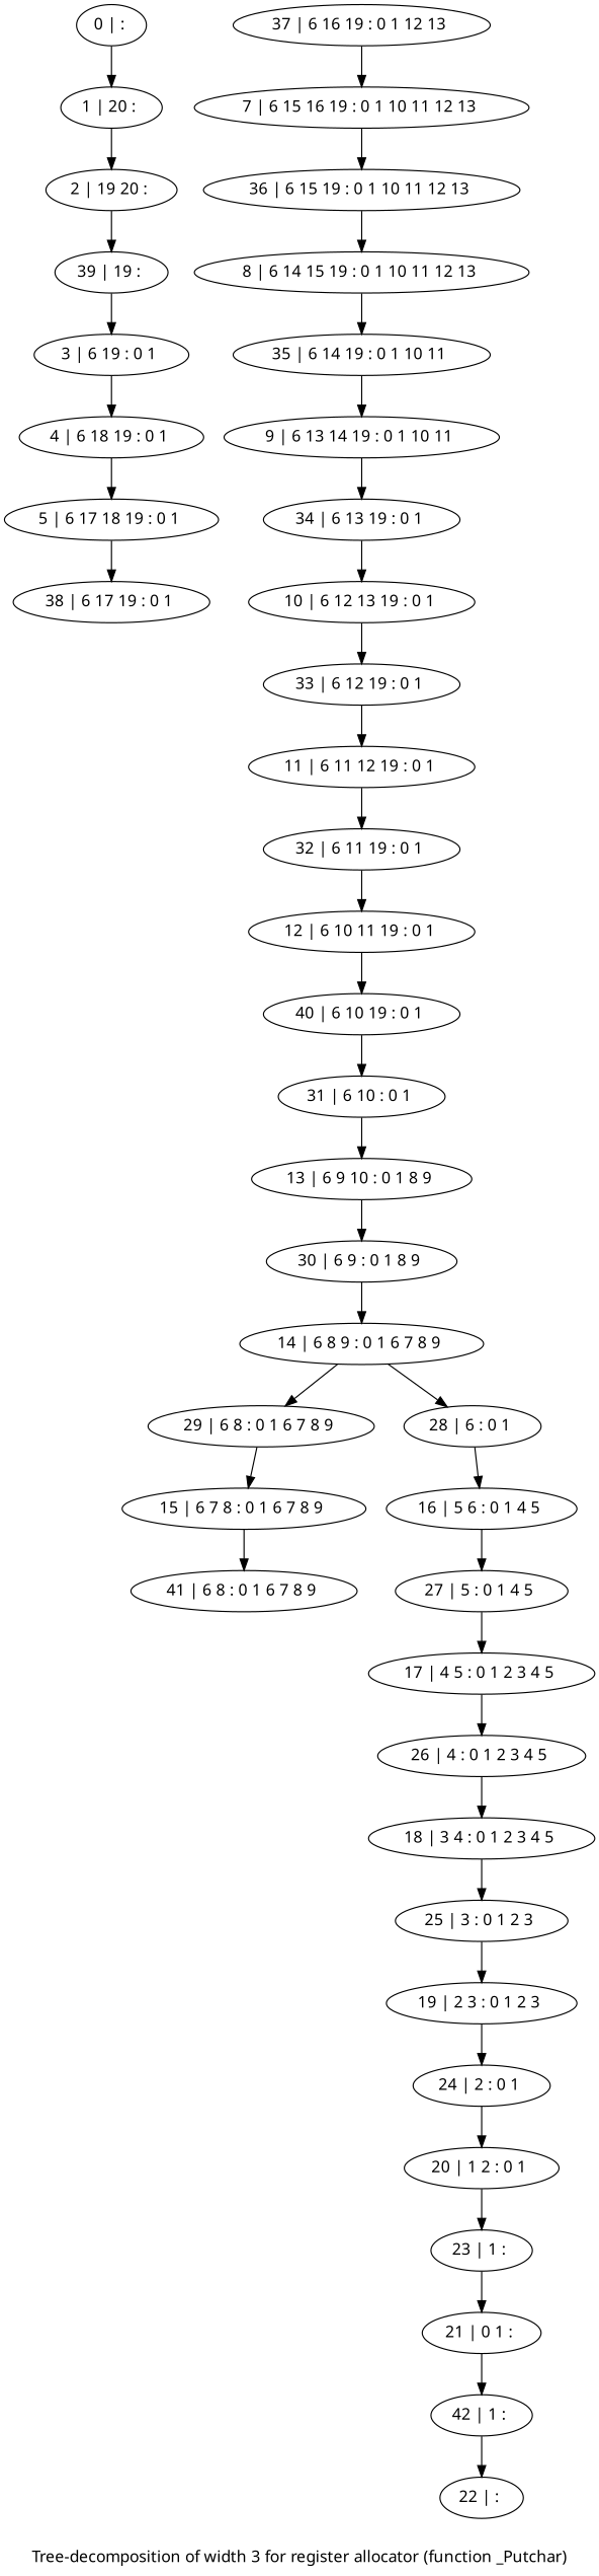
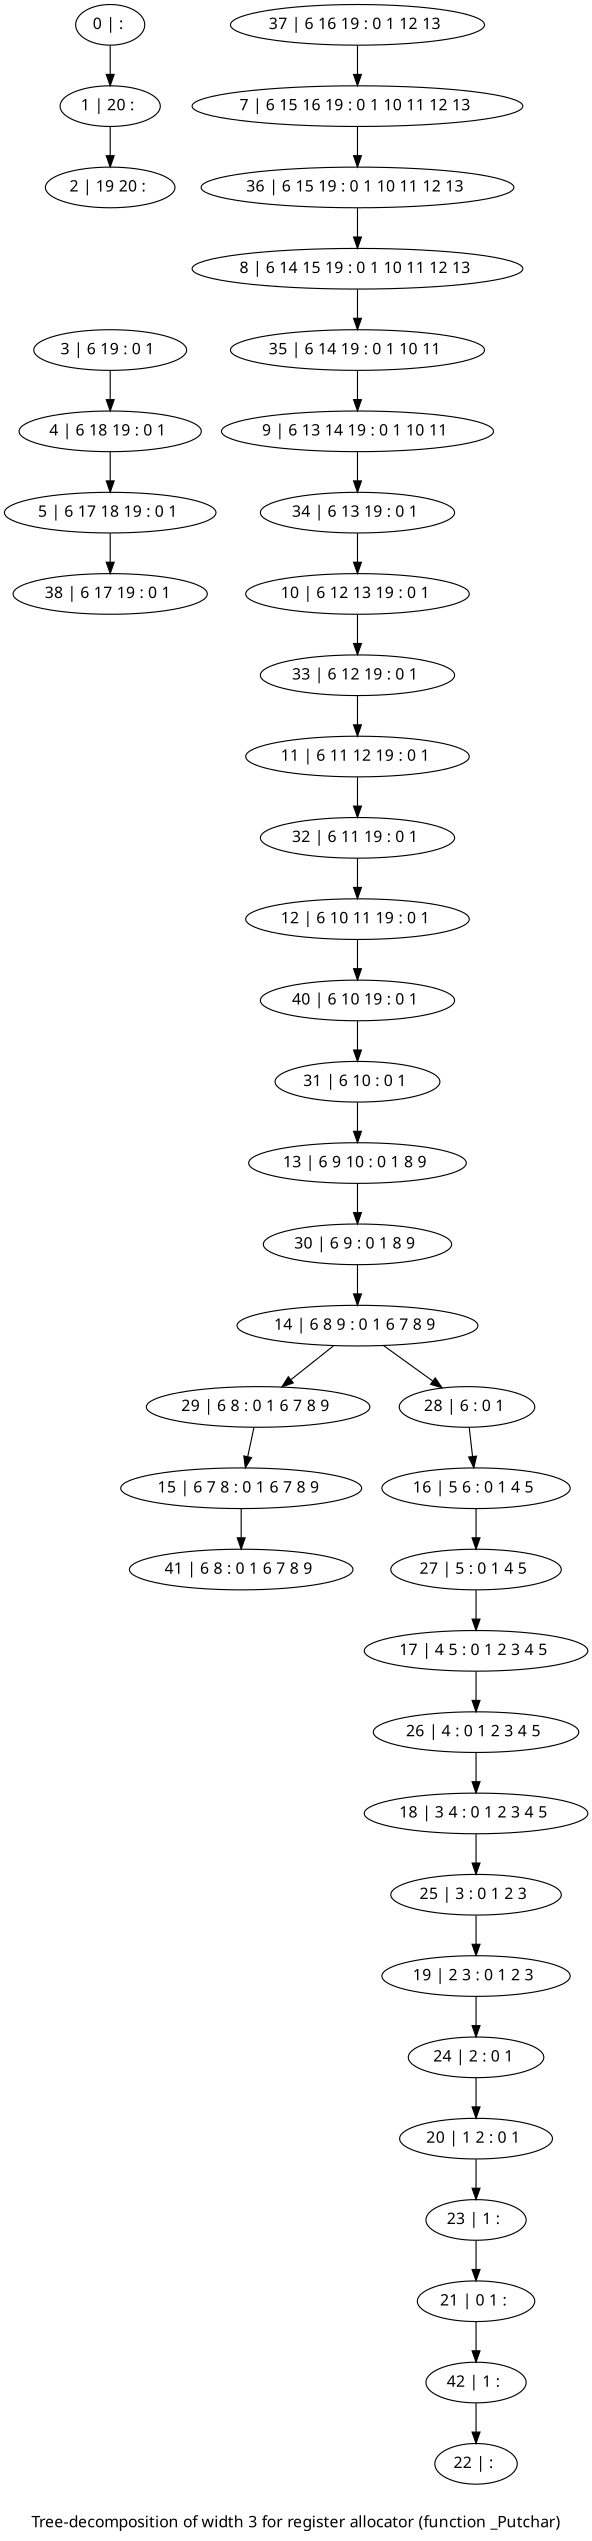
  digraph {
    fontname="Noto Sans"
    label="Tree-decomposition of width 3 for register allocator (function _Putchar)"
    node [fontname="Noto Sans"]
    edge [fontname="Noto Sans"]
    n1 [label="0 | : "]
    n2 [label="1 | 20 : "]
    n3 [label="2 | 19 20 : "]
-   n4 [label="39 | 19 : "]
    n5 [label="3 | 6 19 : 0 1 "]
    n6 [label="4 | 6 18 19 : 0 1 "]
    n7 [label="5 | 6 17 18 19 : 0 1 "]
    n8 [label="38 | 6 17 19 : 0 1 "]
    n9 [label="37 | 6 16 19 : 0 1 12 13 "]
    n10 [label="7 | 6 15 16 19 : 0 1 10 11 12 13 "]
    n11 [label="36 | 6 15 19 : 0 1 10 11 12 13 "]
    n12 [label="8 | 6 14 15 19 : 0 1 10 11 12 13 "]
    n13 [label="35 | 6 14 19 : 0 1 10 11 "]
    n14 [label="9 | 6 13 14 19 : 0 1 10 11 "]
    n15 [label="34 | 6 13 19 : 0 1 "]
    n16 [label="10 | 6 12 13 19 : 0 1 "]
    n17 [label="33 | 6 12 19 : 0 1 "]
    n18 [label="11 | 6 11 12 19 : 0 1 "]
    n19 [label="32 | 6 11 19 : 0 1 "]
    n20 [label="12 | 6 10 11 19 : 0 1 "]
    n21 [label="40 | 6 10 19 : 0 1 "]
    n22 [label="31 | 6 10 : 0 1 "]
    n23 [label="13 | 6 9 10 : 0 1 8 9 "]
    n24 [label="30 | 6 9 : 0 1 8 9 "]
    n25 [label="14 | 6 8 9 : 0 1 6 7 8 9 "]
    n26 [label="29 | 6 8 : 0 1 6 7 8 9 "]
    n27 [label="28 | 6 : 0 1 "]
    n28 [label="15 | 6 7 8 : 0 1 6 7 8 9 "]
    n29 [label="41 | 6 8 : 0 1 6 7 8 9 "]
    n30 [label="16 | 5 6 : 0 1 4 5 "]
    n31 [label="27 | 5 : 0 1 4 5 "]
    n32 [label="17 | 4 5 : 0 1 2 3 4 5 "]
    n33 [label="26 | 4 : 0 1 2 3 4 5 "]
    n34 [label="18 | 3 4 : 0 1 2 3 4 5 "]
    n35 [label="25 | 3 : 0 1 2 3 "]
    n36 [label="19 | 2 3 : 0 1 2 3 "]
    n37 [label="24 | 2 : 0 1 "]
    n38 [label="20 | 1 2 : 0 1 "]
    n39 [label="23 | 1 : "]
    n40 [label="21 | 0 1 : "]
    n41 [label="42 | 1 : "]
    n42 [label="22 | : "]
    n1 -> n2
    n2 -> n3
-   n3 -> n4
-   n4 -> n5
    n5 -> n6
    n6 -> n7
    n7 -> n8
    n9 -> n10
    n10 -> n11
    n11 -> n12
    n12 -> n13
    n13 -> n14
    n14 -> n15
    n15 -> n16
    n16 -> n17
    n17 -> n18
    n18 -> n19
    n19 -> n20
    n20 -> n21
    n21 -> n22
    n22 -> n23
    n23 -> n24
    n24 -> n25
    n25 -> n26
    n25 -> n27
    n26 -> n28
    n27 -> n30
    n28 -> n29
    n30 -> n31
    n31 -> n32
    n32 -> n33
    n33 -> n34
    n34 -> n35
    n35 -> n36
    n36 -> n37
    n37 -> n38
    n38 -> n39
    n39 -> n40
    n40 -> n41
    n41 -> n42
  }
